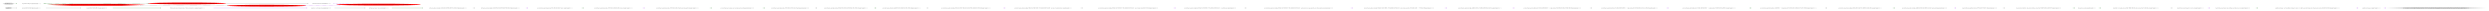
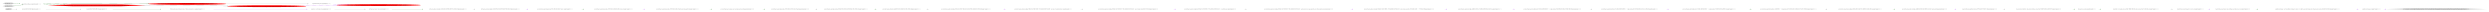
  digraph {
    fontname="PT Serif"
    rankdir=LR
    node [color=blue fillcolor=white fontname="PT Serif" shape=ellipse style=filled]
    edge [color=purple fontname="PT Serif" style=bold]
    n1 [label="this.gitForPush = Git.cloneRepository().setURI(GIT_REMOTE_REPO_DIR).setDirectory(new File(GIT_CLONE_DIR)).call()@@@33@@@['0', '0', '1']" shape=hexagon]
    n2 [color=darkgreen label="this.gitForPush.commit().setMessage(\"First commit\").call()@@@34@@@['0', '0', '1']"]
    n3 [color=gray40 label="this.gitForPush.push().setRemote(\"origin\").setRefSpecs(new RefSpec(\"master\")).call()@@@35@@@['0', '0', '1']"]
    n4 [color=darkgreen label="cleanUpDir(SERVICE_WORK_DIR)@@@3@@@['0', '0', '1']" shape=hexagon]
    n5 [color=red label="cleanUpDir(SPEC_STORE_PARENT_DIR)@@@4@@@['0', '0', '1']" shape=hexagon]
    n6 [color=red label="ITestMetastoreDatabase testMetastoreDatabase = TestMetastoreDatabaseFactory.get()@@@5@@@['0', '0', '1']" shape=hexagon]
    n7 [color=red label="serviceCoreProperties.put(ConfigurationKeys.STATE_STORE_DB_PASSWORD_KEY,\"testPassword\")@@@11@@@['0', '0', '1']" shape=hexagon]
    n8 [label="serviceCoreProperties.put(ConfigurationKeys.STATE_STORE_DB_URL_KEY,testMetastoreDatabase.getJdbcUrl())@@@12@@@['0', '0', '1']" shape=hexagon]
    n9 [label="serviceCoreProperties.put(\"zookeeper.connect\",testingServer.getConnectString())@@@13@@@['0', '0', '1']" shape=hexagon]
    n10 [color=red label="serviceCoreProperties.put(FsJobStatusRetriever.CONF_PREFIX + \".\" + ConfigurationKeys.STATE_STORE_ROOT_DIR_KEY,JOB_STATUS_STATE_STORE_DIR)@@@27@@@['0', '0', '1']"]
    n11 [color=darkgreen label="serviceCoreProperties.put(ServiceConfigKeys.GOBBLIN_SERVICE_JOB_STATUS_MONITOR_ENABLED_KEY,false)@@@28@@@['0', '0', '1']" shape=hexagon]
    n12 [color=darkgreen label="serviceCoreProperties.put(ServiceConfigKeys.GOBBLIN_SERVICE_FLOWCOMPILER_CLASS_KEY,.getCanonicalName())@@@29@@@['0', '0', '1']"]
    n13 [label="flowProperties.put(\"param1\",\"value1\")@@@7@@@['0', '0', '1']"]
    n14 [color=red label="flowProperties.put(ServiceConfigKeys.FLOW_SOURCE_IDENTIFIER_KEY,TEST_SOURCE_NAME)@@@8@@@['0', '0', '1']"]
    n15 [label="flowProperties.put(ServiceConfigKeys.FLOW_DESTINATION_IDENTIFIER_KEY,TEST_SINK_NAME)@@@9@@@['0', '0', '1']"]
    n16 [label="transportClientProperties.put(HttpClientFactory.HTTP_REQUEST_TIMEOUT,\"10000\")@@@30@@@['0', '0', '1']"]
    n17 [color=red label="RepositoryCache.FileKey fileKey = RepositoryCache.FileKey.exact(new File(GIT_REMOTE_REPO_DIR),FS.DETECTED)@@@31@@@['0', '0', '1']" shape=hexagon]
    n18 [label="fileKey.open(false).create(true)@@@32@@@['0', '0', '1']"]
    n19 [color=gray40 label="serviceCoreProperties.put(ConfigurationKeys.TOPOLOGYSPEC_STORE_DIR_KEY,TOPOLOGY_SPEC_STORE_DIR)@@@15@@@['0', '0', '1']"]
    n20 [color=darkgreen label="serviceCoreProperties.put(FlowCatalog.FLOWSPEC_STORE_DIR_KEY,FLOW_SPEC_STORE_DIR)@@@16@@@['0', '0', '1']"]
    n21 [color=gray40 label="serviceCoreProperties.put(ServiceConfigKeys.TOPOLOGY_FACTORY_TOPOLOGY_NAMES_KEY,TEST_GOBBLIN_EXECUTOR_NAME)@@@17@@@['0', '0', '1']" shape=hexagon]
    n22 [label="this.gobblinServiceManager.start()@@@5@@@['0', '1', '0']"]
    n23 [color=darkgreen fillcolor=red label="this.flowConfigClient = new FlowConfigV2Client(String.format(\"http://127.0.0.1:%s/\",this.gobblinServiceManager.getRestLiServerListeningURI().getPort()),transportClientProperties)@@@6@@@['1', '1', '0']"]
    n24 [color=darkgreen label="this.gobblinServiceManager = new MockGobblinServiceManager(\"CoreService\",\"1\",ConfigUtils.propertiesToConfig(serviceCoreProperties),Optional.of(new Path(SERVICE_WORK_DIR)))@@@36@@@['0', '0', '1']" shape=hexagon]
    n25 [color=darkgreen label="this.gobblinServiceManager.start()@@@37@@@['0', '0', '1']"]
+   n26 [fillcolor=lightgray label="serviceReboot['0', '1', '0']" shape=hexagon]
    n27 [color=red label="this.gobblinServiceManager.stop()@@@3@@@['1', '1', '0']" shape=hexagon]
    n28 [color=gray40 fillcolor=red label="this.gobblinServiceManager = GobblinServiceManager.create(\"CoreService\",\"1\",ConfigUtils.propertiesToConfig(serviceCoreProperties),new Path(SERVICE_WORK_DIR))@@@4@@@['0', '1', '0']"]
    n29 [color=red fillcolor=red label="this.gobblinServiceManager = new MockGobblinServiceManager(\"CoreService\",\"1\",ConfigUtils.propertiesToConfig(serviceCoreProperties),Optional.of(new Path(SERVICE_WORK_DIR)))@@@4@@@['1', '0', '0']" shape=hexagon]
    n30 [color=red fillcolor=red label="this.flowConfigClient = new FlowConfigV2Client(String.format(\"http://127.0.0.1:%s/\",this.gobblinServiceManager.getRestLiServer().getPort()),transportClientProperties)@@@5@@@['1', '0', '0']"]
    n31 [color=gray40 label="serviceCoreProperties.put(ConfigurationKeys.STATE_STORE_DB_USER_KEY,\"testUser\")@@@10@@@['0', '0', '1']" shape=hexagon]
    n32 [label="serviceCoreProperties.put(ServiceConfigKeys.TOPOLOGY_FACTORY_PREFIX + TEST_GOBBLIN_EXECUTOR_NAME + \".specExecutorInstance\",\"org.apache.gobblin.service.InMemorySpecExecutor\")@@@21@@@['0', '0', '1']" shape=hexagon]
    n33 [color=darkgreen label="serviceCoreProperties.put(ServiceConfigKeys.TOPOLOGY_FACTORY_PREFIX + TEST_GOBBLIN_EXECUTOR_NAME + \".specExecInstance.capabilities\",TEST_SOURCE_NAME + \":\" + TEST_SINK_NAME)@@@22@@@['0', '0', '1']"]
    n34 [color=red label="serviceCoreProperties.put(ServiceConfigKeys.GOBBLIN_SERVICE_GIT_CONFIG_MONITOR_ENABLED_KEY,true)@@@23@@@['0', '0', '1']" shape=hexagon]
    n35 [color=gray40 fillcolor=lightgray label="setup['0', '0', '1']"]
    n36 [color=darkgreen label="testingServer = new TestingServer(true)@@@6@@@['0', '0', '1']"]
    n37 [label="serviceCoreProperties.put(ConfigurationKeys.STATE_STORE_FACTORY_CLASS_KEY,.getName())@@@14@@@['0', '0', '1']"]
    n38 [color=red label="serviceCoreProperties.put(GitConfigMonitor.GIT_CONFIG_MONITOR_PREFIX + \".\" + ConfigurationKeys.GIT_MONITOR_REPO_URI,GIT_REMOTE_REPO_DIR)@@@24@@@['0', '0', '1']"]
    n39 [label="serviceCoreProperties.put(GitConfigMonitor.GIT_CONFIG_MONITOR_PREFIX + \".\" + ConfigurationKeys.GIT_MONITOR_POLLING_INTERVAL,5)@@@26@@@['0', '0', '1']" shape=hexagon]
    n40 [color=red label="serviceCoreProperties.put(ServiceConfigKeys.TOPOLOGY_FACTORY_PREFIX + TEST_GOBBLIN_EXECUTOR_NAME + \".description\",\"StandaloneTestExecutor\")@@@18@@@['0', '0', '1']"]
    n41 [color=darkgreen label="serviceCoreProperties.put(ServiceConfigKeys.TOPOLOGY_FACTORY_PREFIX + TEST_GOBBLIN_EXECUTOR_NAME + \".version\",FlowSpec.Builder.DEFAULT_VERSION)@@@19@@@['0', '0', '1']" shape=hexagon]
    n42 [color=red label="serviceCoreProperties.put(ServiceConfigKeys.TOPOLOGY_FACTORY_PREFIX + TEST_GOBBLIN_EXECUTOR_NAME + \".uri\",\"gobblinExecutor\")@@@20@@@['0', '0', '1']"]
    n43 [label="serviceCoreProperties.put(GitConfigMonitor.GIT_CONFIG_MONITOR_PREFIX + \".\" + ConfigurationKeys.GIT_MONITOR_REPO_DIR,GIT_LOCAL_REPO_DIR)@@@25@@@['0', '0', '1']"]
    n44 [fillcolor=lightgray label="serviceReboot['1', '0', '0']" shape=hexagon]
    n45 [color=gray40 fillcolor=lightgray label="this.flowConfigClient = new FlowConfigV2Client(String.format(\"http://127.0.0.1:%s/\",this.gobblinServiceManager.getRestLiServer().getListeningURI().getPort()),transportClientProperties)@@@38@@@['0', '0', '1']" shape=hexagon]
    n1 -> n2 [color=gray40]
    n2 -> n3
    n3 -> n24 [color=darkgreen]
    n4 -> n5 [color=gray40]
    n5 -> n6 [color=darkgreen]
    n6 -> n36
    n7 -> n8
    n8 -> n9 [color=darkgreen]
    n9 -> n37 [color=darkgreen]
    n10 -> n11 [color=gray40]
    n11 -> n12 [color=darkgreen]
    n12 -> n16
    n13 -> n14 [color=darkgreen]
    n14 -> n15 [color=gray40]
    n15 -> n31
    n16 -> n17 [color=gray40]
    n17 -> n18 [color=darkgreen]
    n18 -> n1 [color=darkgreen]
    n19 -> n20 [color=darkgreen]
    n20 -> n21 [color=gray40]
    n21 -> n40
    n22 -> n23
    n24 -> n25
    n25 -> n45
+   n26 -> n27 [color=darkgreen]
    n27 -> n28 [color=darkgreen]
    n27 -> n29 [color=darkgreen]
    n28 -> n22 [color=gray40]
    n29 -> n28 [label=0 style=dashed]
    n29 -> n30 [color=gray40]
    n30 -> n23
    n31 -> n7 [color=darkgreen]
    n32 -> n33
    n33 -> n34
    n34 -> n38
    n35 -> n4 [color=gray40]
    n36 -> n13 [color=gray40]
    n37 -> n19 [color=gray40]
    n38 -> n43 [color=gray40]
    n39 -> n10 [color=darkgreen]
    n40 -> n41 [color=gray40]
    n41 -> n42
    n42 -> n32 [color=gray40]
    n43 -> n39
    n44 -> n27 [color=darkgreen]
  }
